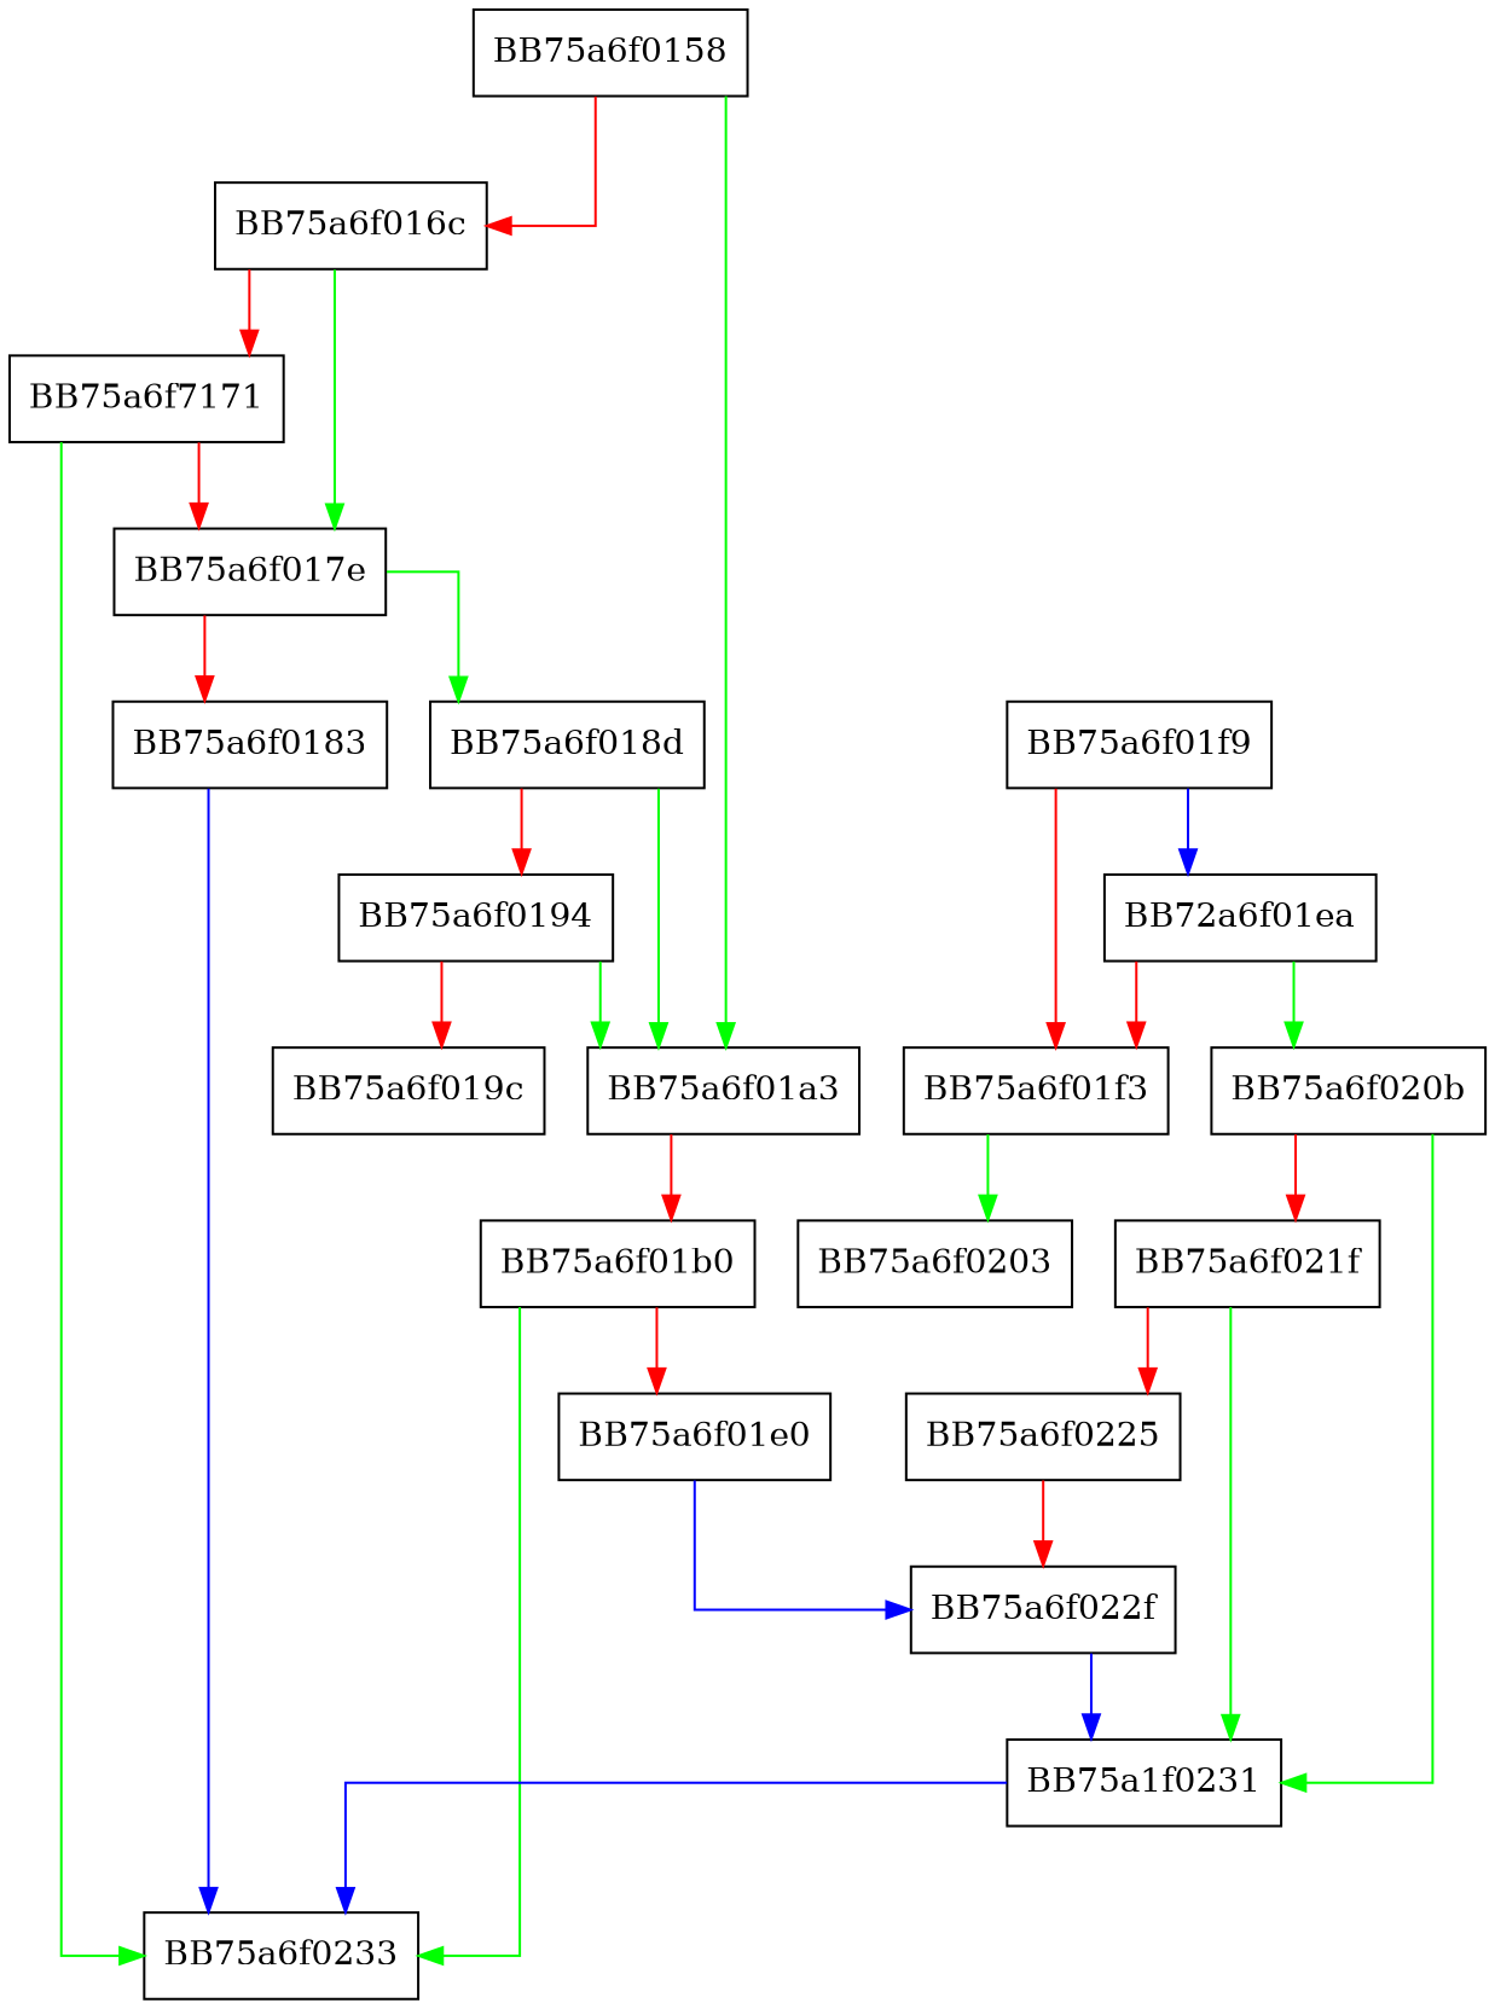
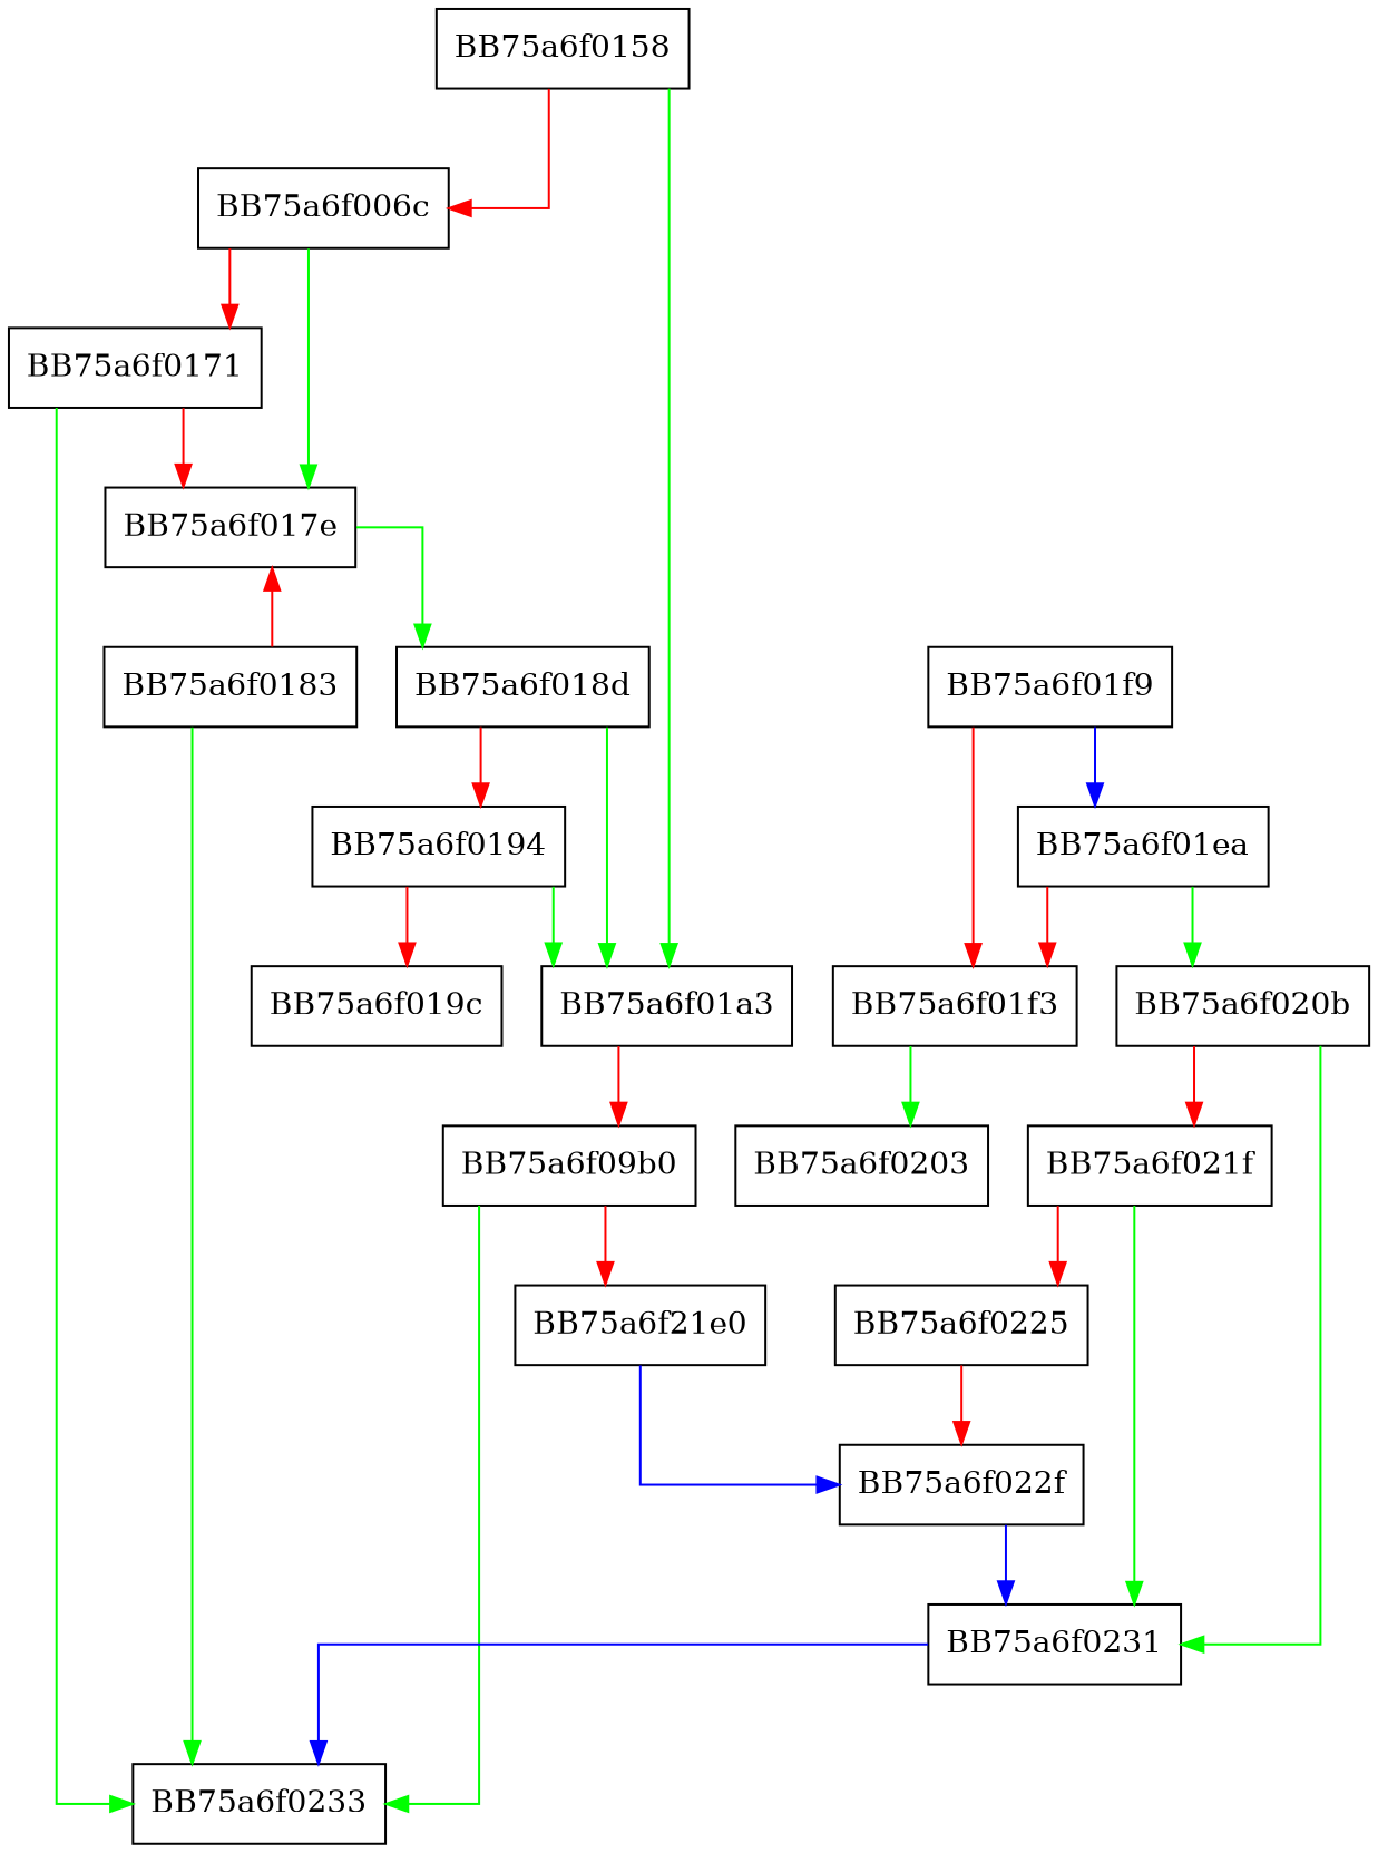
  digraph {
    splines=ortho
    node [shape=box]
    edge [color=red]
    BB75a6f0158
    BB75a6f01a3
-   BB75a6f016c
-   BB75a6f01b0
+   BB75a6f016c [label=BB75a6f006c]
+   BB75a6f01b0 [label=BB75a6f09b0]
    BB75a6f017e
-   BB75a6f0171 [label=BB75a6f7171]
-   BB75a6f01ea [label=BB72a6f01ea]
+   BB75a6f0171
+   BB75a6f01ea
    BB75a6f020b
    BB75a6f01f3
    BB75a6f0233
-   BB75a6f01e0
+   BB75a6f01e0 [label=BB75a6f21e0]
    BB75a6f018d
    BB75a6f0183
    BB75a6f0194
    BB75a6f019c
-   BB75a6f0231 [label=BB75a1f0231]
+   BB75a6f0231
    BB75a6f021f
    BB75a6f0203
    BB75a6f022f
    BB75a6f0225
    BB75a6f01f9
    BB75a6f0158 -> BB75a6f01a3 [color=green]
    BB75a6f0158 -> BB75a6f016c
    BB75a6f01a3 -> BB75a6f01b0
    BB75a6f016c -> BB75a6f017e [color=green]
    BB75a6f016c -> BB75a6f0171
    BB75a6f01b0 -> BB75a6f0233 [color=green]
    BB75a6f01b0 -> BB75a6f01e0
    BB75a6f017e -> BB75a6f018d [color=green]
-   BB75a6f017e -> BB75a6f0183
+   BB75a6f0183 -> BB75a6f017e
    BB75a6f0171 -> BB75a6f017e
    BB75a6f0171 -> BB75a6f0233 [color=green]
    BB75a6f01ea -> BB75a6f020b [color=green]
    BB75a6f01ea -> BB75a6f01f3
    BB75a6f020b -> BB75a6f0231 [color=green]
    BB75a6f020b -> BB75a6f021f
    BB75a6f01f3 -> BB75a6f0203 [color=green]
    BB75a6f01e0 -> BB75a6f022f [color=blue]
    BB75a6f018d -> BB75a6f01a3 [color=green]
    BB75a6f018d -> BB75a6f0194
-   BB75a6f0183 -> BB75a6f0233 [color=blue]
+   BB75a6f0183 -> BB75a6f0233 [color=green]
    BB75a6f0194 -> BB75a6f01a3 [color=green]
    BB75a6f0194 -> BB75a6f019c
    BB75a6f0231 -> BB75a6f0233 [color=blue]
    BB75a6f021f -> BB75a6f0231 [color=green]
    BB75a6f021f -> BB75a6f0225
    BB75a6f022f -> BB75a6f0231 [color=blue]
    BB75a6f0225 -> BB75a6f022f
    BB75a6f01f9 -> BB75a6f01ea [color=blue]
    BB75a6f01f9 -> BB75a6f01f3
  }
